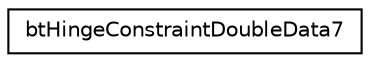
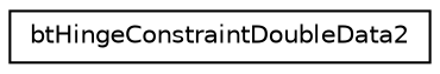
  digraph {
    rankdir=TB
-   n1 [color=black fillcolor=white fontname=Helvetica fontsize=10 height=0.2 label=btHingeConstraintDoubleData7 shape=record style=filled width=0.4]
+   n1 [color=black fillcolor=white fontname=Helvetica fontsize=10 height=0.2 label=btHingeConstraintDoubleData2 shape=record style=filled width=0.4]
  }
